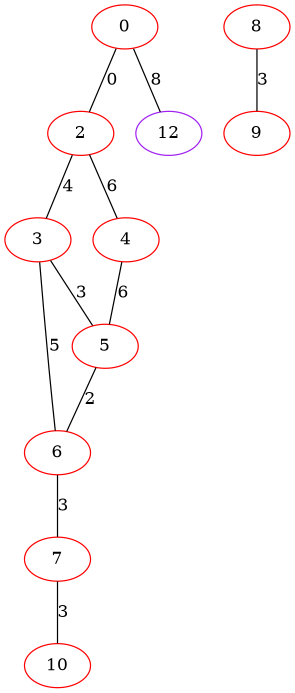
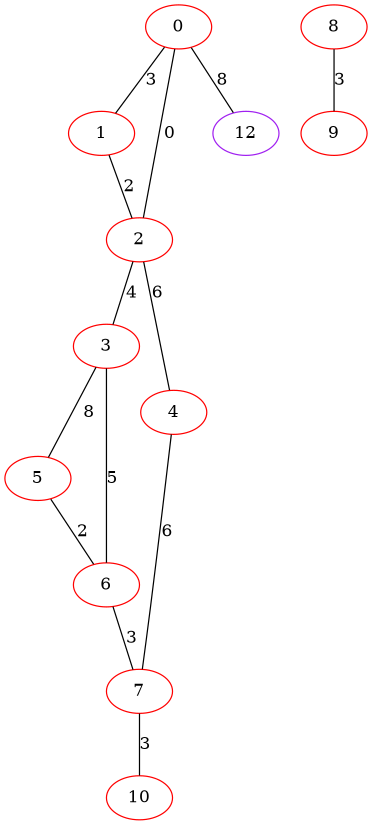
  graph {
    node [color=red weight=1]
    0
+   1
    2
    n4 [color=purple label=12 weight=4]
    3
    4
    5
    6
    7
    10
    8
    9
+   0 -- 1 [label=3]
    0 -- 2 [label=0]
    0 -- n4 [label=8]
+   1 -- 2 [label=2]
    2 -- 3 [label=4]
    2 -- 4 [label=6]
-   3 -- 5 [label=3]
+   3 -- 5 [label=8]
    3 -- 6 [label=5]
-   4 -- 5 [label=6]
+   4 -- 7 [label=6]
    5 -- 6 [label=2]
    6 -- 7 [label=3]
    7 -- 10 [label=3]
    8 -- 9 [label=3]
  }
